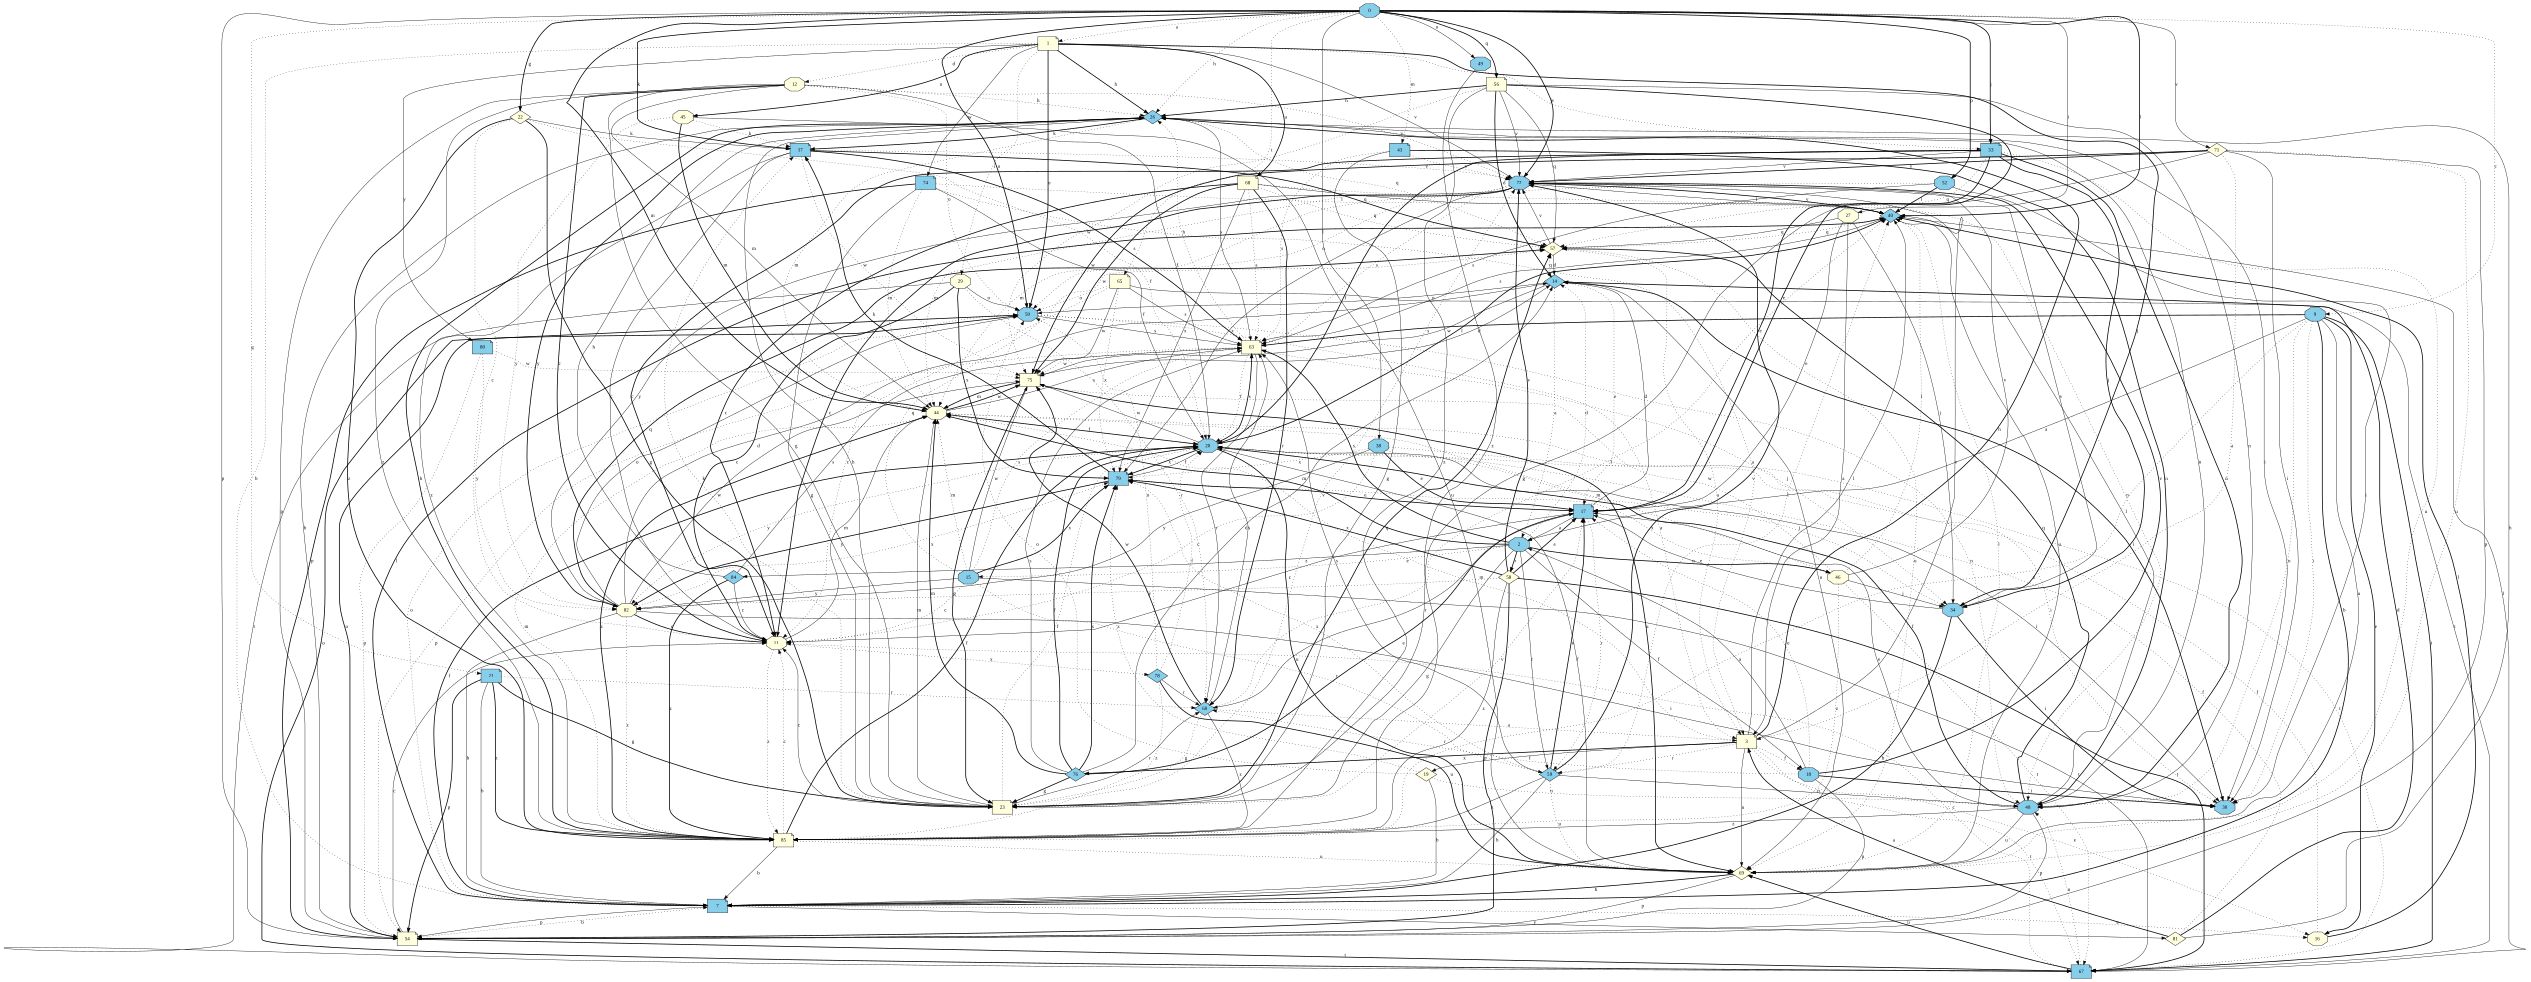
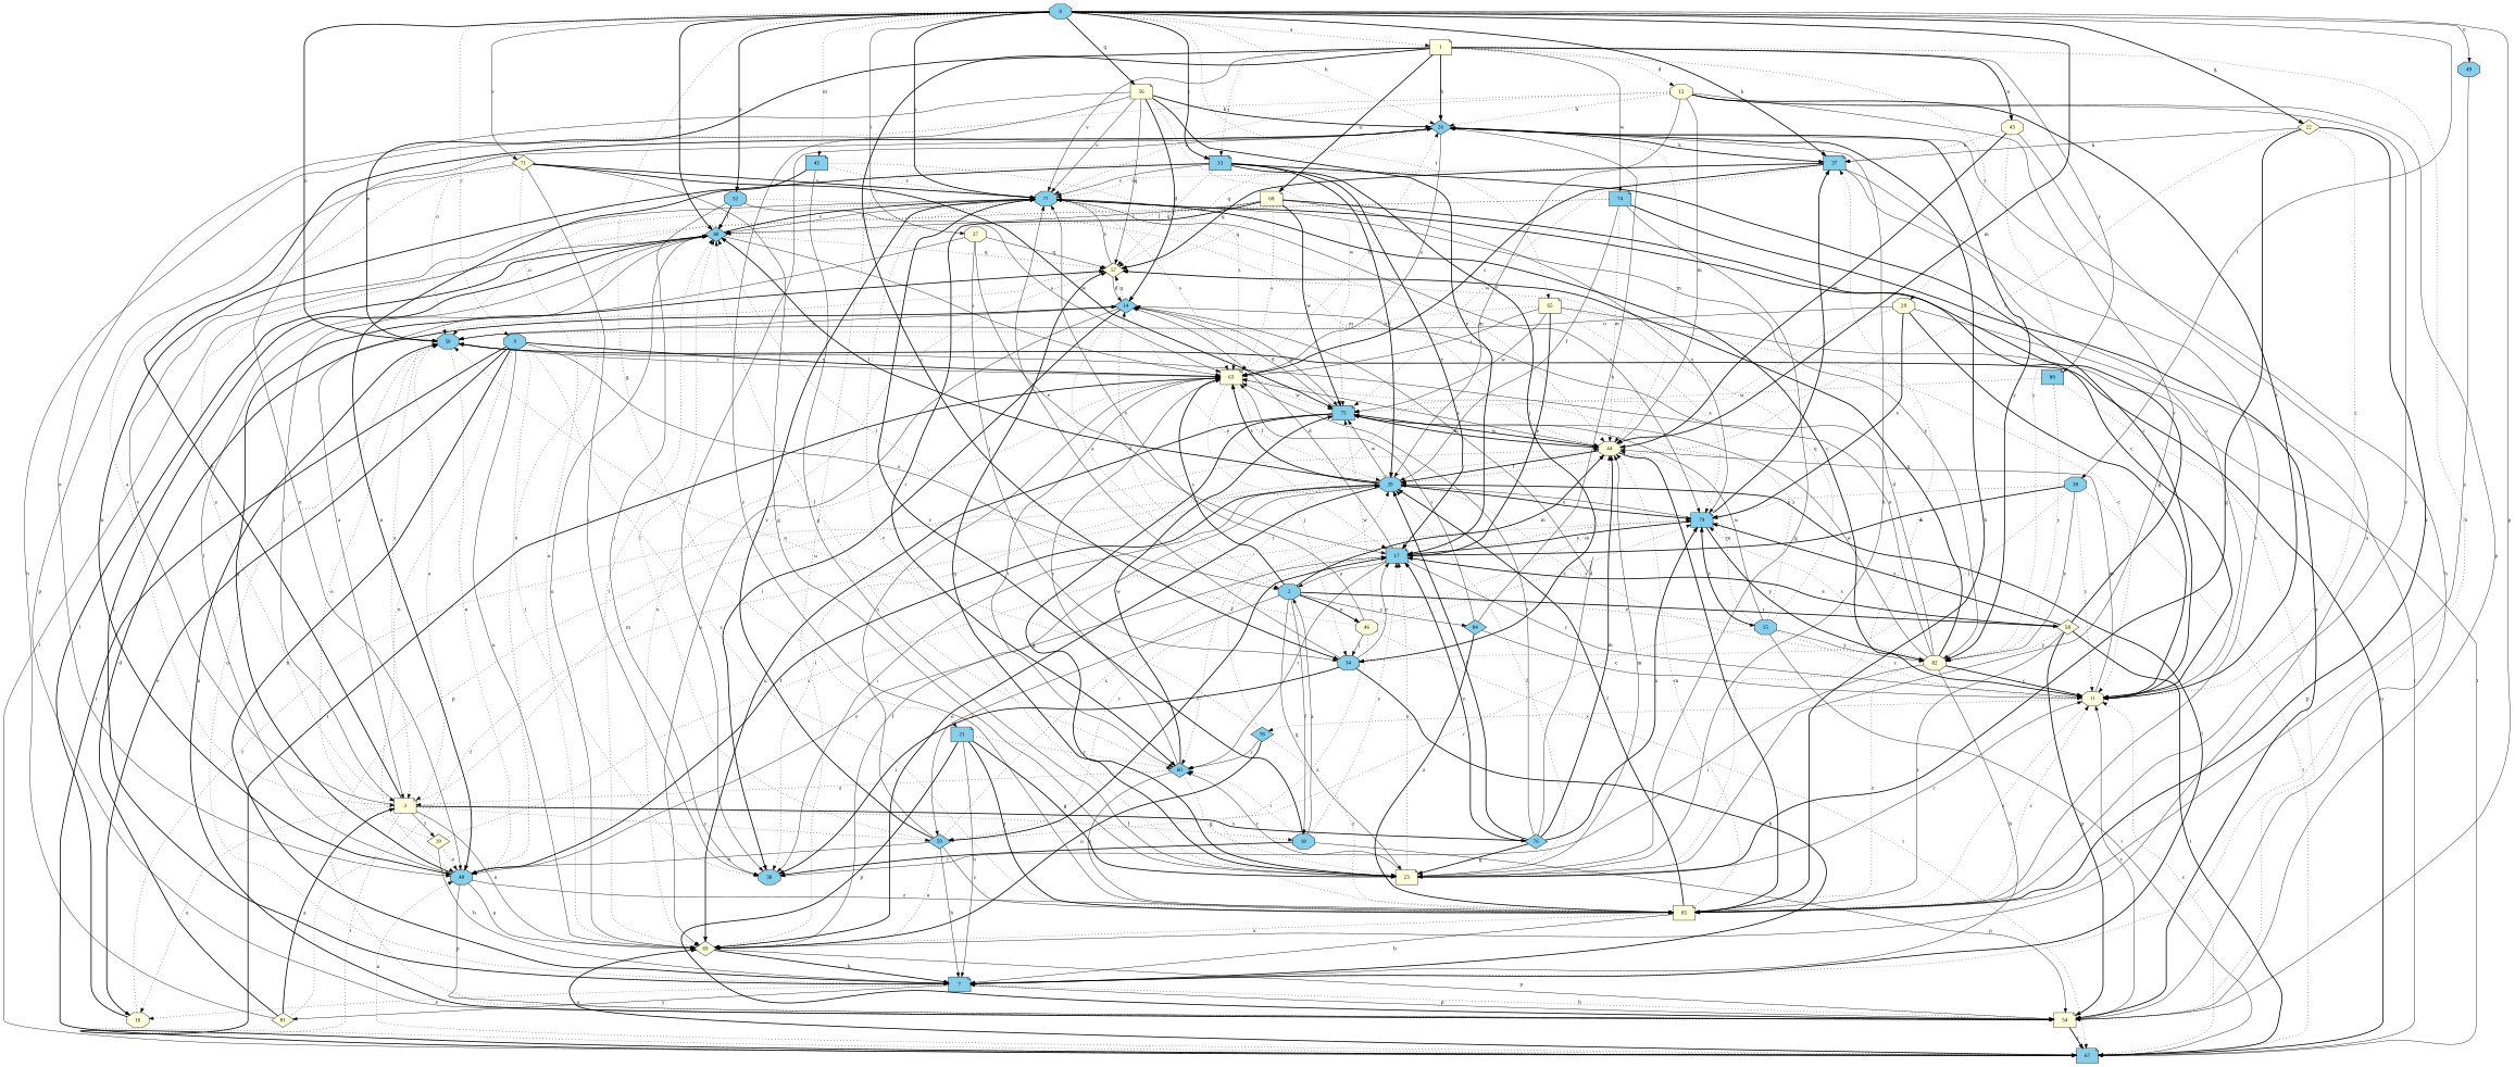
  strict digraph {
    fontname="Liberation Serif"
    node [fillcolor=skyblue fontname="Liberation Serif" shape=octagon style=filled]
    edge [fontname="Liberation Serif" style=solid]
    1 [fillcolor=lightyellow shape=note]
    0
    9
    21 [shape=note]
    22 [fillcolor=lightyellow shape=diamond]
    26 [shape=diamond]
    27 [fillcolor=lightyellow]
    33 [shape=note]
    37 [shape=note]
    38
    40 [shape=diamond]
    43 [shape=note]
    44 [fillcolor=lightyellow]
    49
    50
    52
    54 [fillcolor=lightyellow shape=note]
    56 [fillcolor=lightyellow shape=note]
    65 [fillcolor=lightyellow shape=note]
    71 [fillcolor=lightyellow shape=diamond]
    72
    7 [shape=note]
    12 [fillcolor=lightyellow]
    29 [fillcolor=lightyellow]
    34
    45 [fillcolor=lightyellow]
    68 [fillcolor=lightyellow shape=note]
    74 [shape=note]
    80 [shape=note]
    2
    63 [fillcolor=lightyellow shape=note]
    16 [fillcolor=lightyellow]
    67 [shape=note]
    69 [fillcolor=lightyellow shape=diamond]
    30
    48
    85 [fillcolor=lightyellow shape=note]
    23 [fillcolor=lightyellow shape=note]
    60 [shape=diamond]
    20
    11 [fillcolor=lightyellow]
    57 [fillcolor=lightyellow shape=diamond]
    82 [fillcolor=lightyellow]
    3 [fillcolor=lightyellow shape=note]
    17 [shape=note]
-   75 [fillcolor=lightyellow shape=note]
+   75 [shape=note]
    79 [shape=note]
    14 [shape=diamond]
    81 [fillcolor=lightyellow shape=diamond]
    15
    18
    46 [fillcolor=lightyellow]
    58 [fillcolor=lightyellow shape=diamond]
    59 [shape=diamond]
    84 [shape=diamond]
    19 [fillcolor=lightyellow shape=diamond]
    76 [shape=diamond]
    78 [shape=diamond]
    1 -> 26 [label=h style=bold]
    1 -> 33 [label=j style=dotted]
    1 -> 50 [label=o style=bold]
    1 -> 72 [label=v]
    1 -> 7 [label=b style=dotted]
    1 -> 12 [label=d style=dotted]
    1 -> 29 [label=i style=dotted]
    1 -> 34 [label=j style=bold]
    1 -> 45 [label=n style=bold]
    1 -> 68 [label=u style=bold]
    1 -> 74 [label=w]
    1 -> 80 [label=y]
    0 -> 1 [label=a style=dotted]
    0 -> 9 [label=c style=dotted]
    0 -> 21 [label=g style=dotted]
    0 -> 22 [label=g style=bold]
    0 -> 26 [label=h style=dotted]
    0 -> 27 [label=i]
    0 -> 33 [label=j style=bold]
    0 -> 37 [label=k style=bold]
    0 -> 38 [label=l]
    0 -> 40 [label=l style=bold]
    0 -> 43 [label=m style=dotted]
    0 -> 44 [label=m style=bold]
    0 -> 49 [label=o]
    0 -> 50 [label=o style=bold]
    0 -> 52 [label=p style=bold]
    0 -> 54 [label=p]
    0 -> 56 [label=q style=bold]
    0 -> 65 [label=t style=dotted]
    0 -> 71 [label=v]
    0 -> 72 [label=v style=bold]
    9 -> 7 [label=b style=bold]
    9 -> 2 [label=a]
    9 -> 63 [label=s style=bold]
    9 -> 16 [label=e style=bold]
    9 -> 67 [label=t style=bold]
    9 -> 69 [label=u]
    9 -> 30 [label=i style=dotted]
    9 -> 48 [label=n style=dotted]
    9 -> 85 [label=z style=dotted]
    21 -> 54 [label=p style=bold]
    21 -> 7 [label=b]
    21 -> 85 [label=z style=bold]
    21 -> 23 [label=g style=bold]
    21 -> 60 [label=r style=dotted]
    22 -> 37 [label=k]
    22 -> 85 [label=z style=bold]
    22 -> 23 [label=g style=bold]
    22 -> 20 [label=f style=dotted]
    22 -> 11 [label=c style=dotted]
    26 -> 37 [label=k style=bold]
    26 -> 44 [label=m style=dotted]
    26 -> 63 [label=s]
    26 -> 30 [label=i]
    26 -> 48 [label=n]
    26 -> 57 [label=q style=dotted]
    26 -> 82 [label=y style=bold]
    27 -> 34 [label=j]
    27 -> 57 [label=q]
    27 -> 3 [label=a]
    27 -> 17 [label=e]
    33 -> 72 [label=v]
    33 -> 34 [label=j style=bold]
    33 -> 69 [label=u style=dotted]
    33 -> 48 [label=n style=bold]
    33 -> 20 [label=f style=bold]
    33 -> 11 [label=c style=bold]
    33 -> 57 [label=q style=dotted]
    33 -> 17 [label=e style=bold]
    37 -> 72 [label=v style=dotted]
    37 -> 63 [label=s style=bold]
    37 -> 85 [label=z]
    37 -> 11 [label=c]
    37 -> 57 [label=q style=bold]
    37 -> 75 [label=w style=dotted]
    38 -> 34 [label=j style=dotted]
    38 -> 67 [label=t style=dotted]
    38 -> 11 [label=c style=dotted]
    38 -> 82 [label=y]
    38 -> 17 [label=e style=bold]
    38 -> 79 [label=x style=dotted]
    40 -> 72 [label=v style=bold]
    40 -> 63 [label=s]
    40 -> 69 [label=u]
    40 -> 57 [label=q style=dotted]
    43 -> 72 [label=v style=dotted]
    43 -> 63 [label=s style=dotted]
    43 -> 48 [label=n style=bold]
    43 -> 23 [label=g]
    44 -> 63 [label=s]
    44 -> 30 [label=i style=dotted]
    44 -> 85 [label=z style=bold]
    44 -> 20 [label=f style=bold]
    44 -> 75 [label=w style=bold]
    49 -> 85 [label=z]
    50 -> 63 [label=s]
    50 -> 48 [label=n style=dotted]
    50 -> 3 [label=a style=dotted]
    52 -> 40 [label=l style=bold]
    52 -> 44 [label=m style=dotted]
    52 -> 63 [label=s]
    52 -> 30 [label=i]
    54 -> 26 [label=h]
    54 -> 50 [label=o style=bold]
    54 -> 7 [label=b style=dotted]
    54 -> 67 [label=t style=bold]
    54 -> 11 [label=c]
    56 -> 26 [label=h style=bold]
    56 -> 72 [label=v]
    56 -> 48 [label=n]
    56 -> 85 [label=z]
    56 -> 57 [label=q]
    56 -> 17 [label=e style=bold]
    56 -> 75 [label=w style=dotted]
    56 -> 14 [label=d style=bold]
    65 -> 50 [label=o style=dotted]
    65 -> 63 [label=s]
    65 -> 67 [label=t]
    65 -> 11 [label=c style=dotted]
+   65 -> 17 [label=e style=bold]
    65 -> 75 [label=w]
    65 -> 79 [label=x style=dotted]
    71 -> 54 [label=p]
    71 -> 72 [label=v style=bold]
    71 -> 69 [label=u style=dotted]
    71 -> 30 [label=i]
    71 -> 23 [label=g]
    71 -> 3 [label=a style=dotted]
    71 -> 75 [label=w style=bold]
    72 -> 40 [label=l]
    72 -> 44 [label=m style=dotted]
    72 -> 50 [label=o style=dotted]
    72 -> 63 [label=s style=dotted]
    72 -> 11 [label=c style=bold]
    72 -> 82 [label=y]
    72 -> 79 [label=x]
    7 -> 40 [label=l style=bold]
    7 -> 50 [label=o style=dotted]
    7 -> 54 [label=p]
    7 -> 16 [label=e style=dotted]
    7 -> 20 [label=f style=bold]
    7 -> 81 [label=y]
    12 -> 26 [label=h style=dotted]
    12 -> 44 [label=m]
    12 -> 50 [label=o style=dotted]
    12 -> 54 [label=p]
    12 -> 72 [label=v style=dotted]
    12 -> 85 [label=z]
    12 -> 23 [label=g]
    12 -> 20 [label=f]
    12 -> 11 [label=c style=bold]
    29 -> 50 [label=o]
    29 -> 67 [label=t]
    29 -> 60 [label=r style=dotted]
    29 -> 11 [label=c style=bold]
    29 -> 79 [label=x style=bold]
    34 -> 72 [label=v]
    34 -> 7 [label=b style=bold]
    34 -> 30 [label=i style=bold]
    34 -> 17 [label=e]
    45 -> 37 [label=k style=dotted]
    45 -> 44 [label=m style=bold]
    45 -> 69 [label=u]
    45 -> 82 [label=y style=dotted]
    68 -> 40 [label=l]
    68 -> 63 [label=s style=dotted]
    68 -> 48 [label=n style=dotted]
    68 -> 60 [label=r style=bold]
    68 -> 11 [label=c style=bold]
    68 -> 57 [label=q style=dotted]
    68 -> 75 [label=w style=bold]
    68 -> 79 [label=x]
    74 -> 40 [label=l style=dotted]
    74 -> 44 [label=m style=dotted]
    74 -> 54 [label=p style=bold]
    74 -> 23 [label=g]
    74 -> 20 [label=f]
    74 -> 3 [label=a style=dotted]
    80 -> 54 [label=p style=dotted]
    80 -> 82 [label=y style=dotted]
    80 -> 75 [label=w style=dotted]
    2 -> 44 [label=m style=bold]
    2 -> 63 [label=s style=bold]
    2 -> 23 [label=g]
    2 -> 14 [label=d style=dotted]
    2 -> 15 [label=e style=dotted]
    2 -> 18 [label=f]
    2 -> 46 [label=n style=bold]
    2 -> 58 [label=r style=bold]
    2 -> 59 [label=r]
    2 -> 84 [label=z]
    63 -> 26 [label=h style=dotted]
    63 -> 54 [label=p style=dotted]
    63 -> 34 [label=j style=dotted]
+   63 -> 67 [label=t style=bold]
    63 -> 60 [label=r]
    63 -> 20 [label=f style=dotted]
    63 -> 75 [label=w style=dotted]
    16 -> 40 [label=l style=bold]
    16 -> 20 [label=f style=dotted]
    67 -> 40 [label=l]
    67 -> 50 [label=o style=bold]
    67 -> 69 [label=u style=bold]
    67 -> 48 [label=n style=dotted]
    67 -> 11 [label=c style=dotted]
    69 -> 40 [label=l style=dotted]
    69 -> 54 [label=p]
    69 -> 7 [label=b style=bold]
    69 -> 20 [label=f]
    48 -> 40 [label=l]
    48 -> 54 [label=p]
    48 -> 69 [label=u]
    48 -> 85 [label=z]
    48 -> 20 [label=f style=bold]
    48 -> 57 [label=q style=bold]
    48 -> 17 [label=e]
    85 -> 26 [label=h style=bold]
    85 -> 44 [label=m style=dotted]
    85 -> 7 [label=b]
    85 -> 69 [label=u style=dotted]
    85 -> 20 [label=f style=bold]
    85 -> 11 [label=c style=dotted]
    23 -> 26 [label=h]
    23 -> 37 [label=k style=dotted]
    23 -> 44 [label=m]
    23 -> 72 [label=v style=dotted]
    23 -> 60 [label=r]
    23 -> 20 [label=f style=dotted]
    23 -> 11 [label=c]
    23 -> 57 [label=q style=bold]
-   23 -> 17 [label=v style=dotted]
+   23 -> 17 [label=e style=dotted]
    60 -> 40 [label=l style=dotted]
    60 -> 63 [label=s]
    60 -> 85 [label=z]
    60 -> 23 [label=g style=dotted]
    60 -> 3 [label=a style=dotted]
    60 -> 75 [label=w style=bold]
    20 -> 40 [label=l style=bold]
    20 -> 63 [label=s style=bold]
    20 -> 69 [label=u style=bold]
    20 -> 30 [label=i]
    20 -> 82 [label=y style=dotted]
    20 -> 75 [label=w]
    20 -> 79 [label=x style=bold]
    11 -> 44 [label=m]
    11 -> 85 [label=z style=dotted]
    11 -> 78 [label=x style=dotted]
    57 -> 72 [label=v]
    57 -> 69 [label=u style=dotted]
    57 -> 3 [label=a style=dotted]
    57 -> 14 [label=d]
    82 -> 50 [label=o]
    82 -> 7 [label=b]
    82 -> 30 [label=i]
    82 -> 85 [label=z style=dotted]
    82 -> 11 [label=c style=bold]
    82 -> 57 [label=q style=bold]
    82 -> 75 [label=w]
    82 -> 79 [label=x style=dotted]
    82 -> 14 [label=d]
    3 -> 26 [label=h style=bold]
    3 -> 40 [label=l]
    3 -> 44 [label=m style=dotted]
    3 -> 72 [label=v]
    3 -> 16 [label=e style=dotted]
    3 -> 67 [label=t style=dotted]
    3 -> 69 [label=u]
    3 -> 18 [label=f style=dotted]
    3 -> 59 [label=r style=dotted]
    3 -> 19 [label=f]
    3 -> 76 [label=x style=bold]
    17 -> 2 [label=a]
    17 -> 60 [label=r]
    17 -> 11 [label=c]
    17 -> 14 [label=d]
    17 -> 59 [label=r style=dotted]
    75 -> 44 [label=m style=bold]
    75 -> 69 [label=u style=bold]
    75 -> 23 [label=g style=bold]
    75 -> 14 [label=d]
    79 -> 37 [label=k style=bold]
    79 -> 20 [label=f]
    79 -> 82 [label=y style=bold]
    79 -> 17 [label=e style=bold]
    14 -> 50 [label=o]
    14 -> 2 [label=a style=dotted]
    14 -> 69 [label=u]
    14 -> 30 [label=i style=bold]
    14 -> 57 [label=q style=dotted]
    14 -> 17 [label=e style=dotted]
    14 -> 75 [label=w]
    81 -> 26 [label=h]
    81 -> 20 [label=f style=dotted]
    81 -> 3 [label=a style=bold]
    81 -> 14 [label=d style=bold]
    15 -> 44 [label=m style=dotted]
    15 -> 63 [label=s style=dotted]
    15 -> 67 [label=t]
    15 -> 11 [label=c style=dotted]
    15 -> 57 [label=q style=dotted]
    15 -> 82 [label=y]
    15 -> 75 [label=w]
    15 -> 79 [label=x style=bold]
    15 -> 59 [label=r style=dotted]
    18 -> 54 [label=p]
    18 -> 72 [label=v style=bold]
    18 -> 2 [label=a]
    18 -> 30 [label=i style=bold]
    18 -> 60 [label=r style=dotted]
    18 -> 17 [label=e style=dotted]
    46 -> 40 [label=l style=dotted]
    46 -> 44 [label=m style=dotted]
    46 -> 72 [label=v]
    46 -> 34 [label=j]
    46 -> 67 [label=t style=dotted]
    46 -> 85 [label=z style=dotted]
    46 -> 75 [label=w style=dotted]
    46 -> 79 [label=x style=dotted]
    58 -> 54 [label=p style=bold]
    58 -> 72 [label=v style=bold]
    58 -> 67 [label=t style=bold]
    58 -> 85 [label=z]
    58 -> 82 [label=y style=dotted]
    58 -> 17 [label=e style=bold]
    58 -> 79 [label=x style=bold]
    59 -> 40 [label=l style=dotted]
    59 -> 72 [label=v style=bold]
    59 -> 7 [label=b]
    59 -> 63 [label=s]
    59 -> 69 [label=u style=dotted]
    59 -> 48 [label=n]
    59 -> 85 [label=z]
    59 -> 17 [label=e style=bold]
    59 -> 79 [label=x style=dotted]
    84 -> 26 [label=h]
    84 -> 63 [label=s]
    84 -> 85 [label=z style=bold]
    84 -> 11 [label=c]
    19 -> 50 [label=o style=dotted]
    19 -> 7 [label=b]
    19 -> 48 [label=n style=dotted]
    19 -> 79 [label=x style=dotted]
    76 -> 44 [label=m style=bold]
    76 -> 63 [label=s]
    76 -> 23 [label=g style=bold]
    76 -> 20 [label=f style=bold]
    76 -> 17 [label=e style=bold]
    76 -> 79 [label=x style=bold]
    76 -> 14 [label=d]
    78 -> 50 [label=o style=dotted]
    78 -> 69 [label=u style=bold]
    78 -> 85 [label=z style=dotted]
    78 -> 60 [label=r]
    78 -> 20 [label=f style=dotted]
  }
